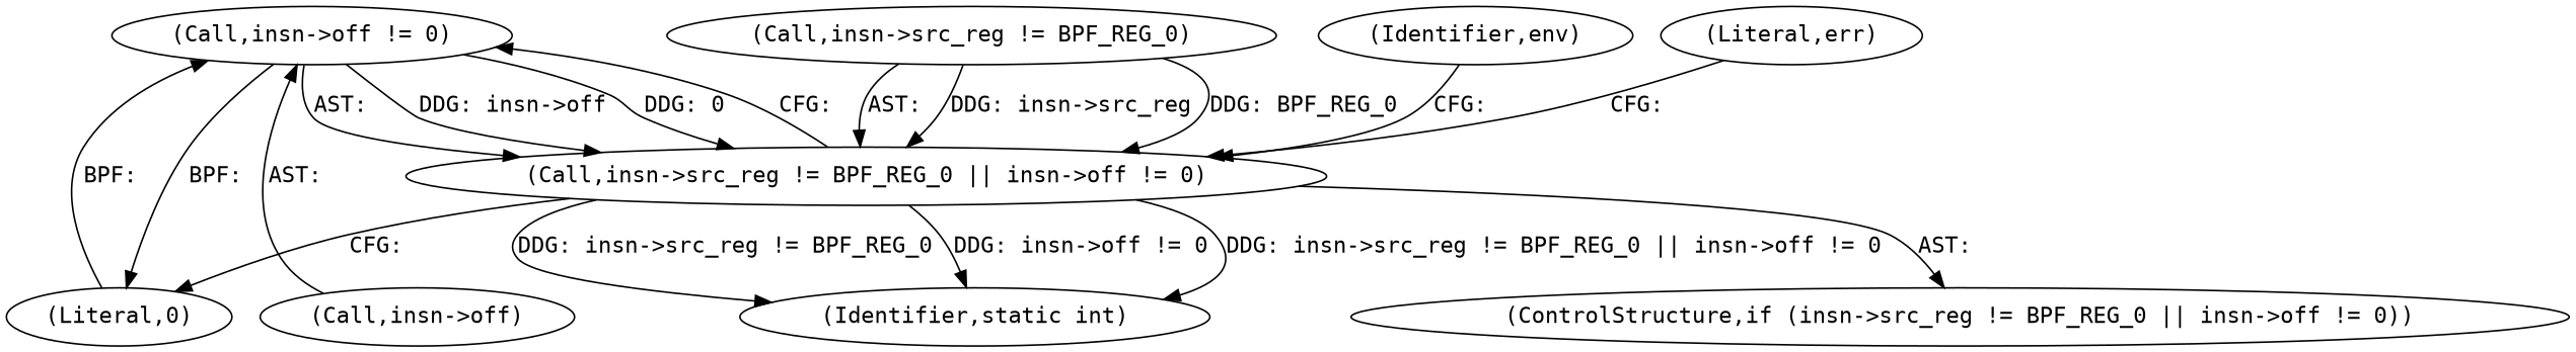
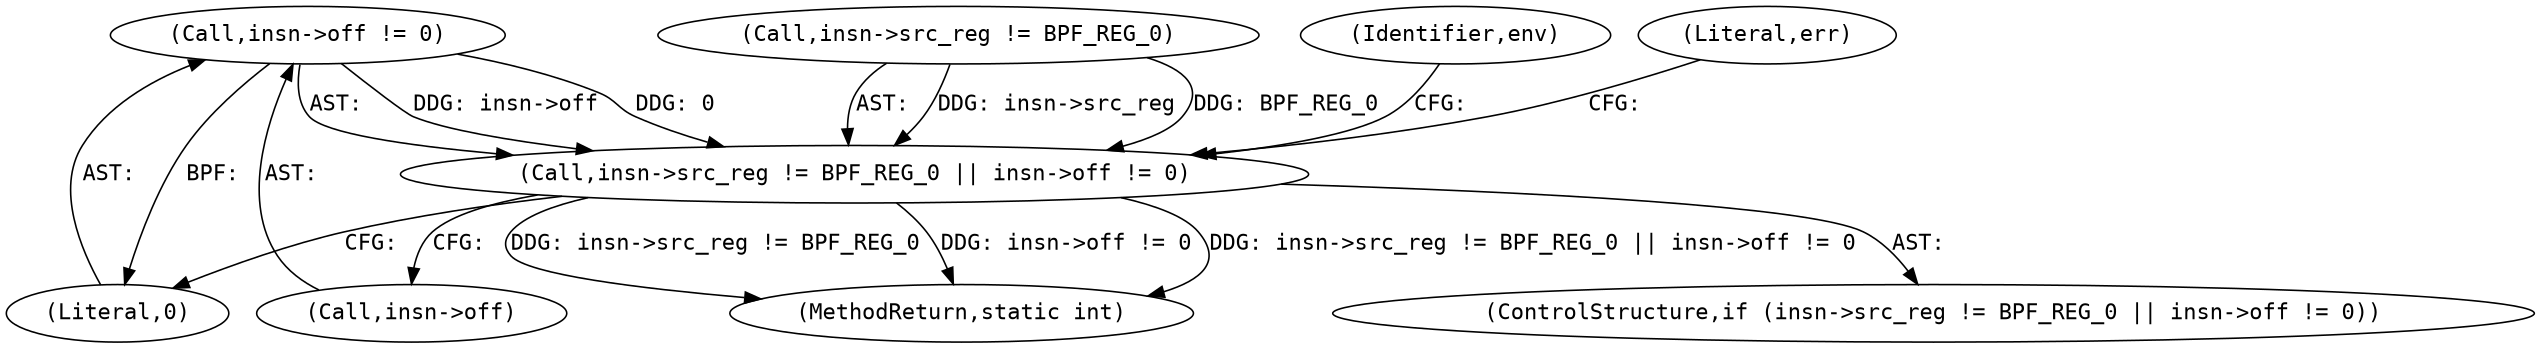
  digraph {
    fontname="DejaVu Sans Mono"
    node [fontname="DejaVu Sans Mono"]
    edge [fontname="DejaVu Sans Mono"]
    n1 [label="(Call,insn->off != 0)"]
    n2 [label="(Call,insn->src_reg != BPF_REG_0 || insn->off != 0)"]
    n3 [label="(Literal,0)"]
-   n4 [label="(Identifier,static int)"]
+   n4 [label="(MethodReturn,static int)"]
    n5 [label="(ControlStructure,if (insn->src_reg != BPF_REG_0 || insn->off != 0))"]
    n6 [label="(Call,insn->src_reg != BPF_REG_0)"]
    n7 [label="(Call,insn->off)"]
    n8 [label="(Identifier,env)"]
    n9 [label="(Literal,err)"]
    n1 -> n2 [label="AST: "]
    n1 -> n2 [label="DDG: insn->off"]
    n1 -> n2 [label="DDG: 0"]
    n1 -> n3 [label="BPF: "]
-   n2 -> n1 [label="CFG: "]
+   n2 -> n7 [label="CFG: "]
    n2 -> n3 [label="CFG: "]
    n2 -> n4 [label="DDG: insn->off != 0"]
    n2 -> n4 [label="DDG: insn->src_reg != BPF_REG_0 || insn->off != 0"]
    n2 -> n4 [label="DDG: insn->src_reg != BPF_REG_0"]
    n2 -> n5 [label="AST: "]
-   n3 -> n1 [label="BPF: "]
+   n3 -> n1 [label="AST: "]
    n6 -> n2 [label="AST: "]
    n6 -> n2 [label="DDG: insn->src_reg"]
    n6 -> n2 [label="DDG: BPF_REG_0"]
    n7 -> n1 [label="AST: "]
    n8 -> n2 [label="CFG: "]
    n9 -> n2 [label="CFG: "]
  }
